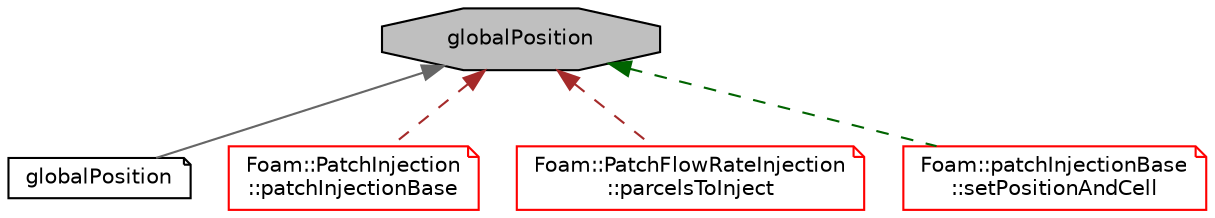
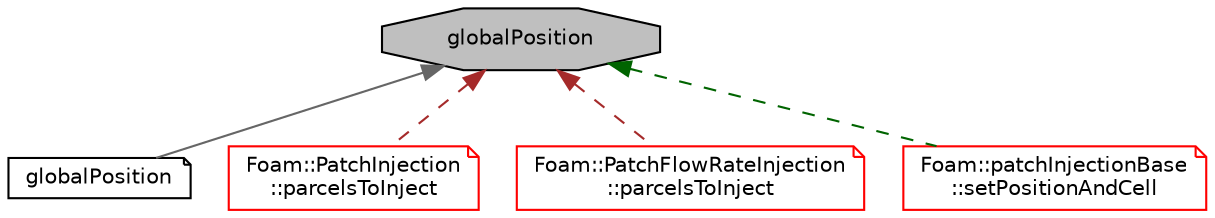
  digraph {
    rankdir=TB
    node [color=red fontname=Helvetica fontsize=10 shape=note]
    edge [color=brown dir=back fontname=Helvetica fontsize=10 labelfontname=Helvetica labelfontsize=10 style=dashed]
    n1 [color=black fillcolor=grey75 fontcolor=black height=0.2 label=globalPosition shape=octagon style=filled width=0.4]
    n2 [color=black height=0.2 label=globalPosition width=0.4]
-   n3 [height=0.2 label="Foam::PatchInjection\l::patchInjectionBase" width=0.4]
+   n3 [height=0.2 label="Foam::PatchInjection\l::parcelsToInject" width=0.4]
    n4 [height=0.2 label="Foam::PatchFlowRateInjection\l::parcelsToInject" width=0.4]
    n5 [height=0.2 label="Foam::patchInjectionBase\l::setPositionAndCell" width=0.4]
    n1 -> n2 [color=gray40 style=solid]
    n1 -> n3
    n1 -> n4
    n1 -> n5 [color=darkgreen]
  }
